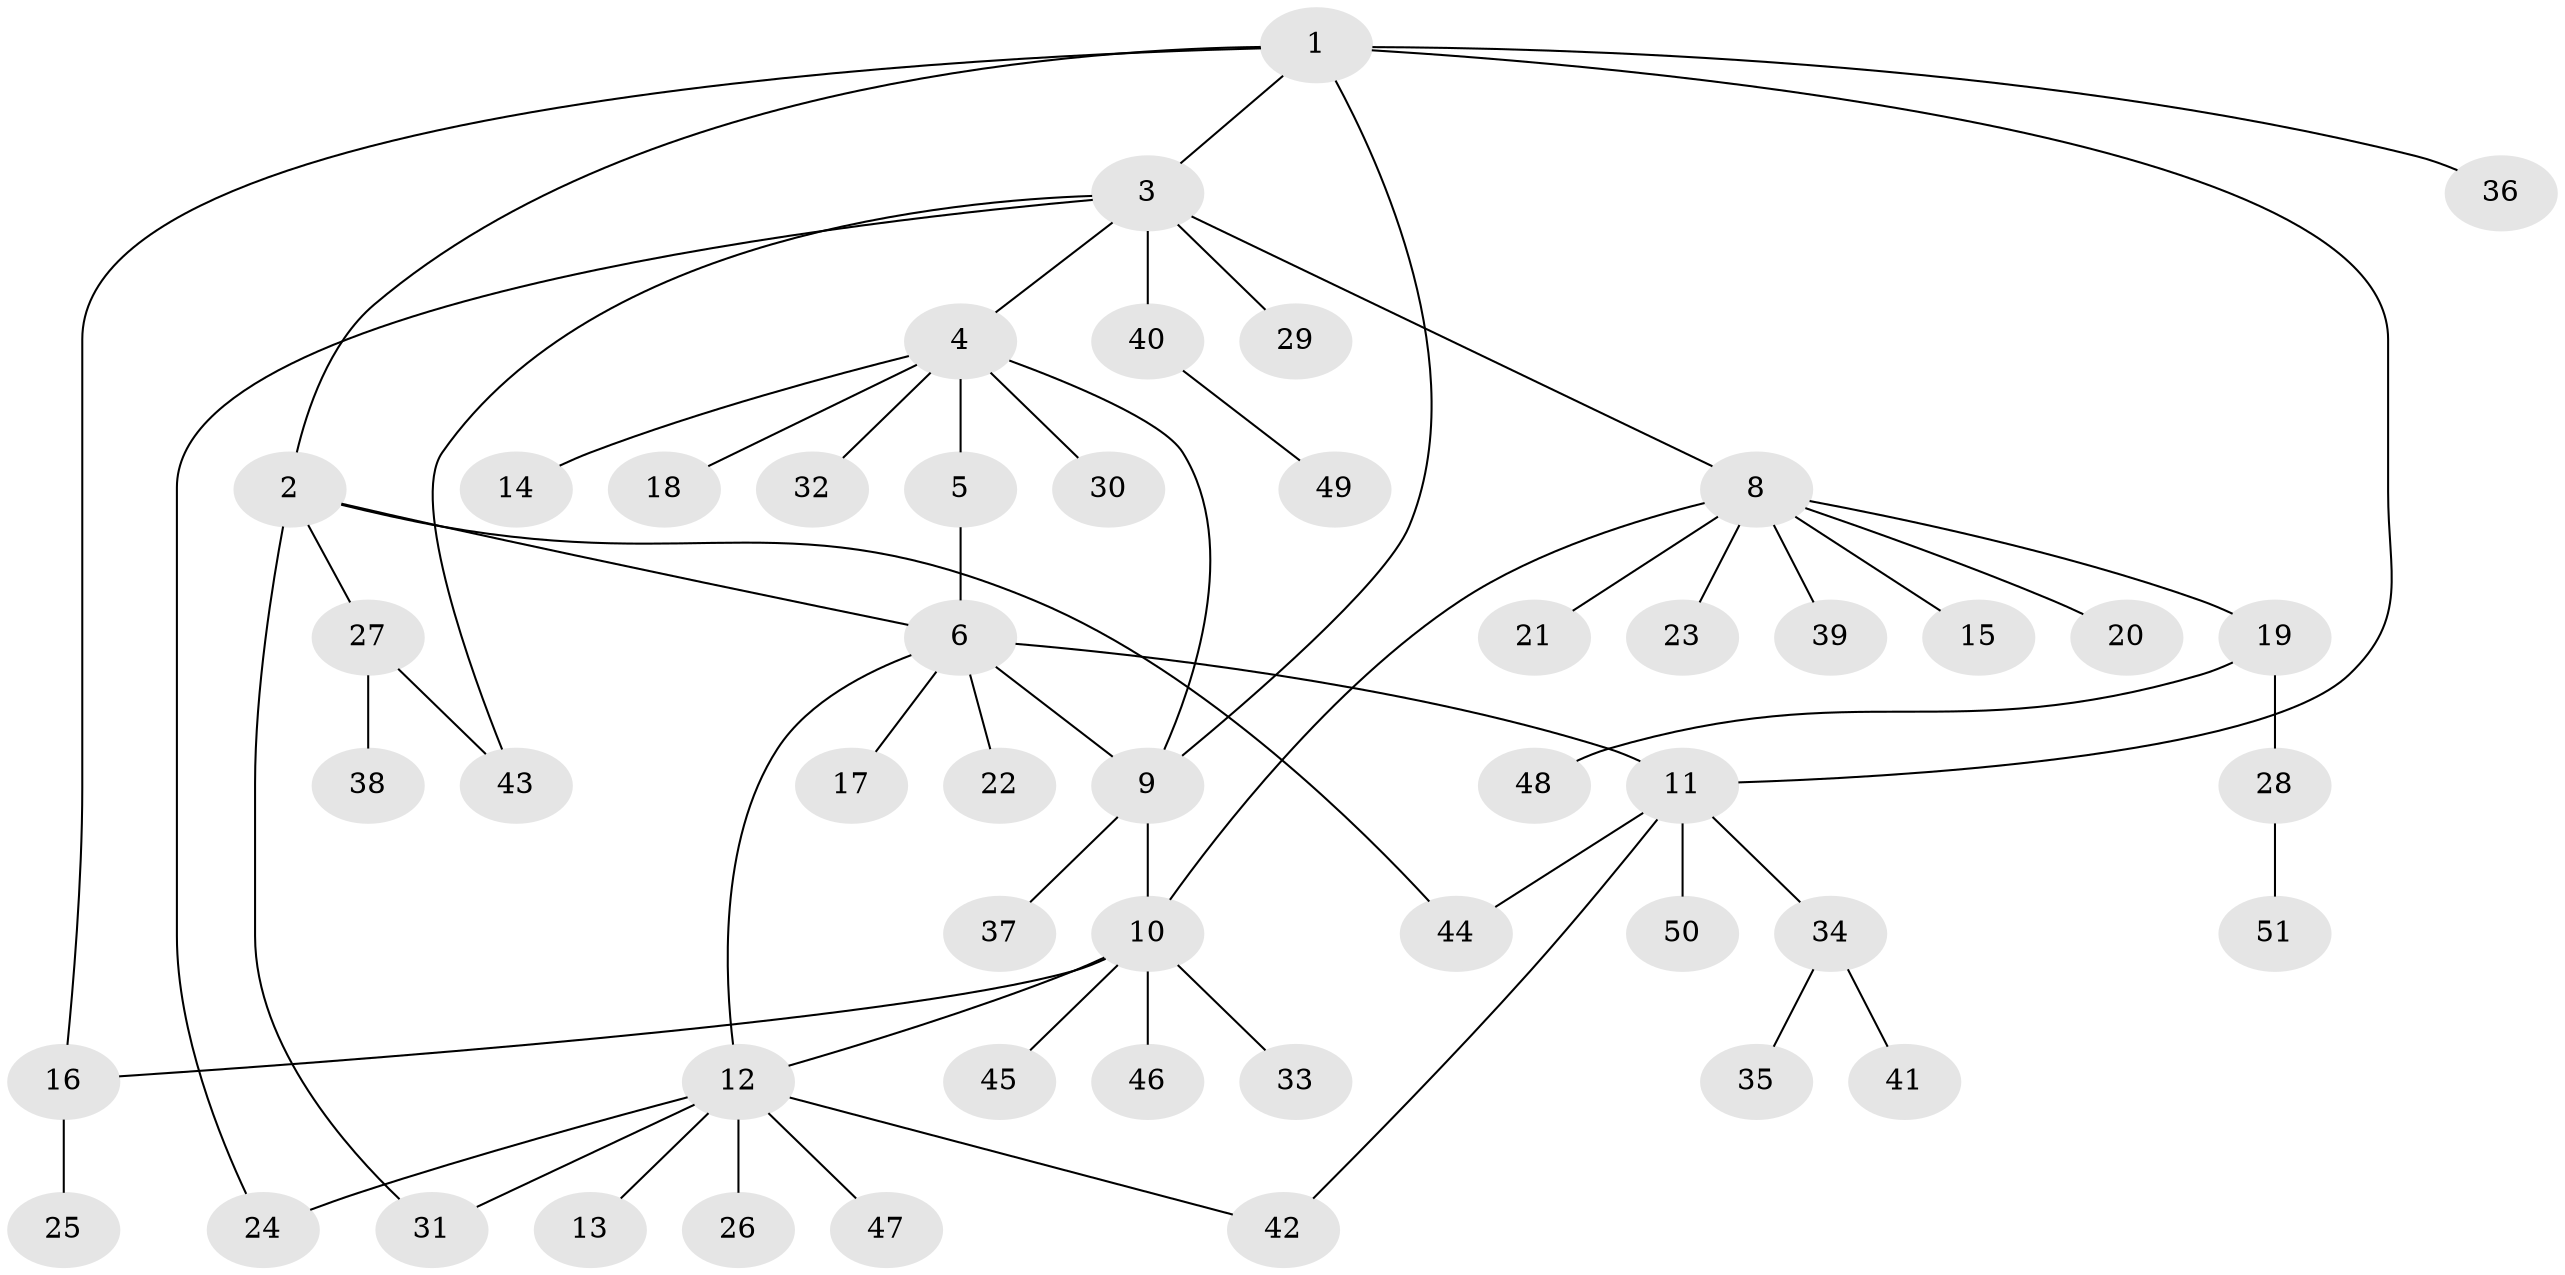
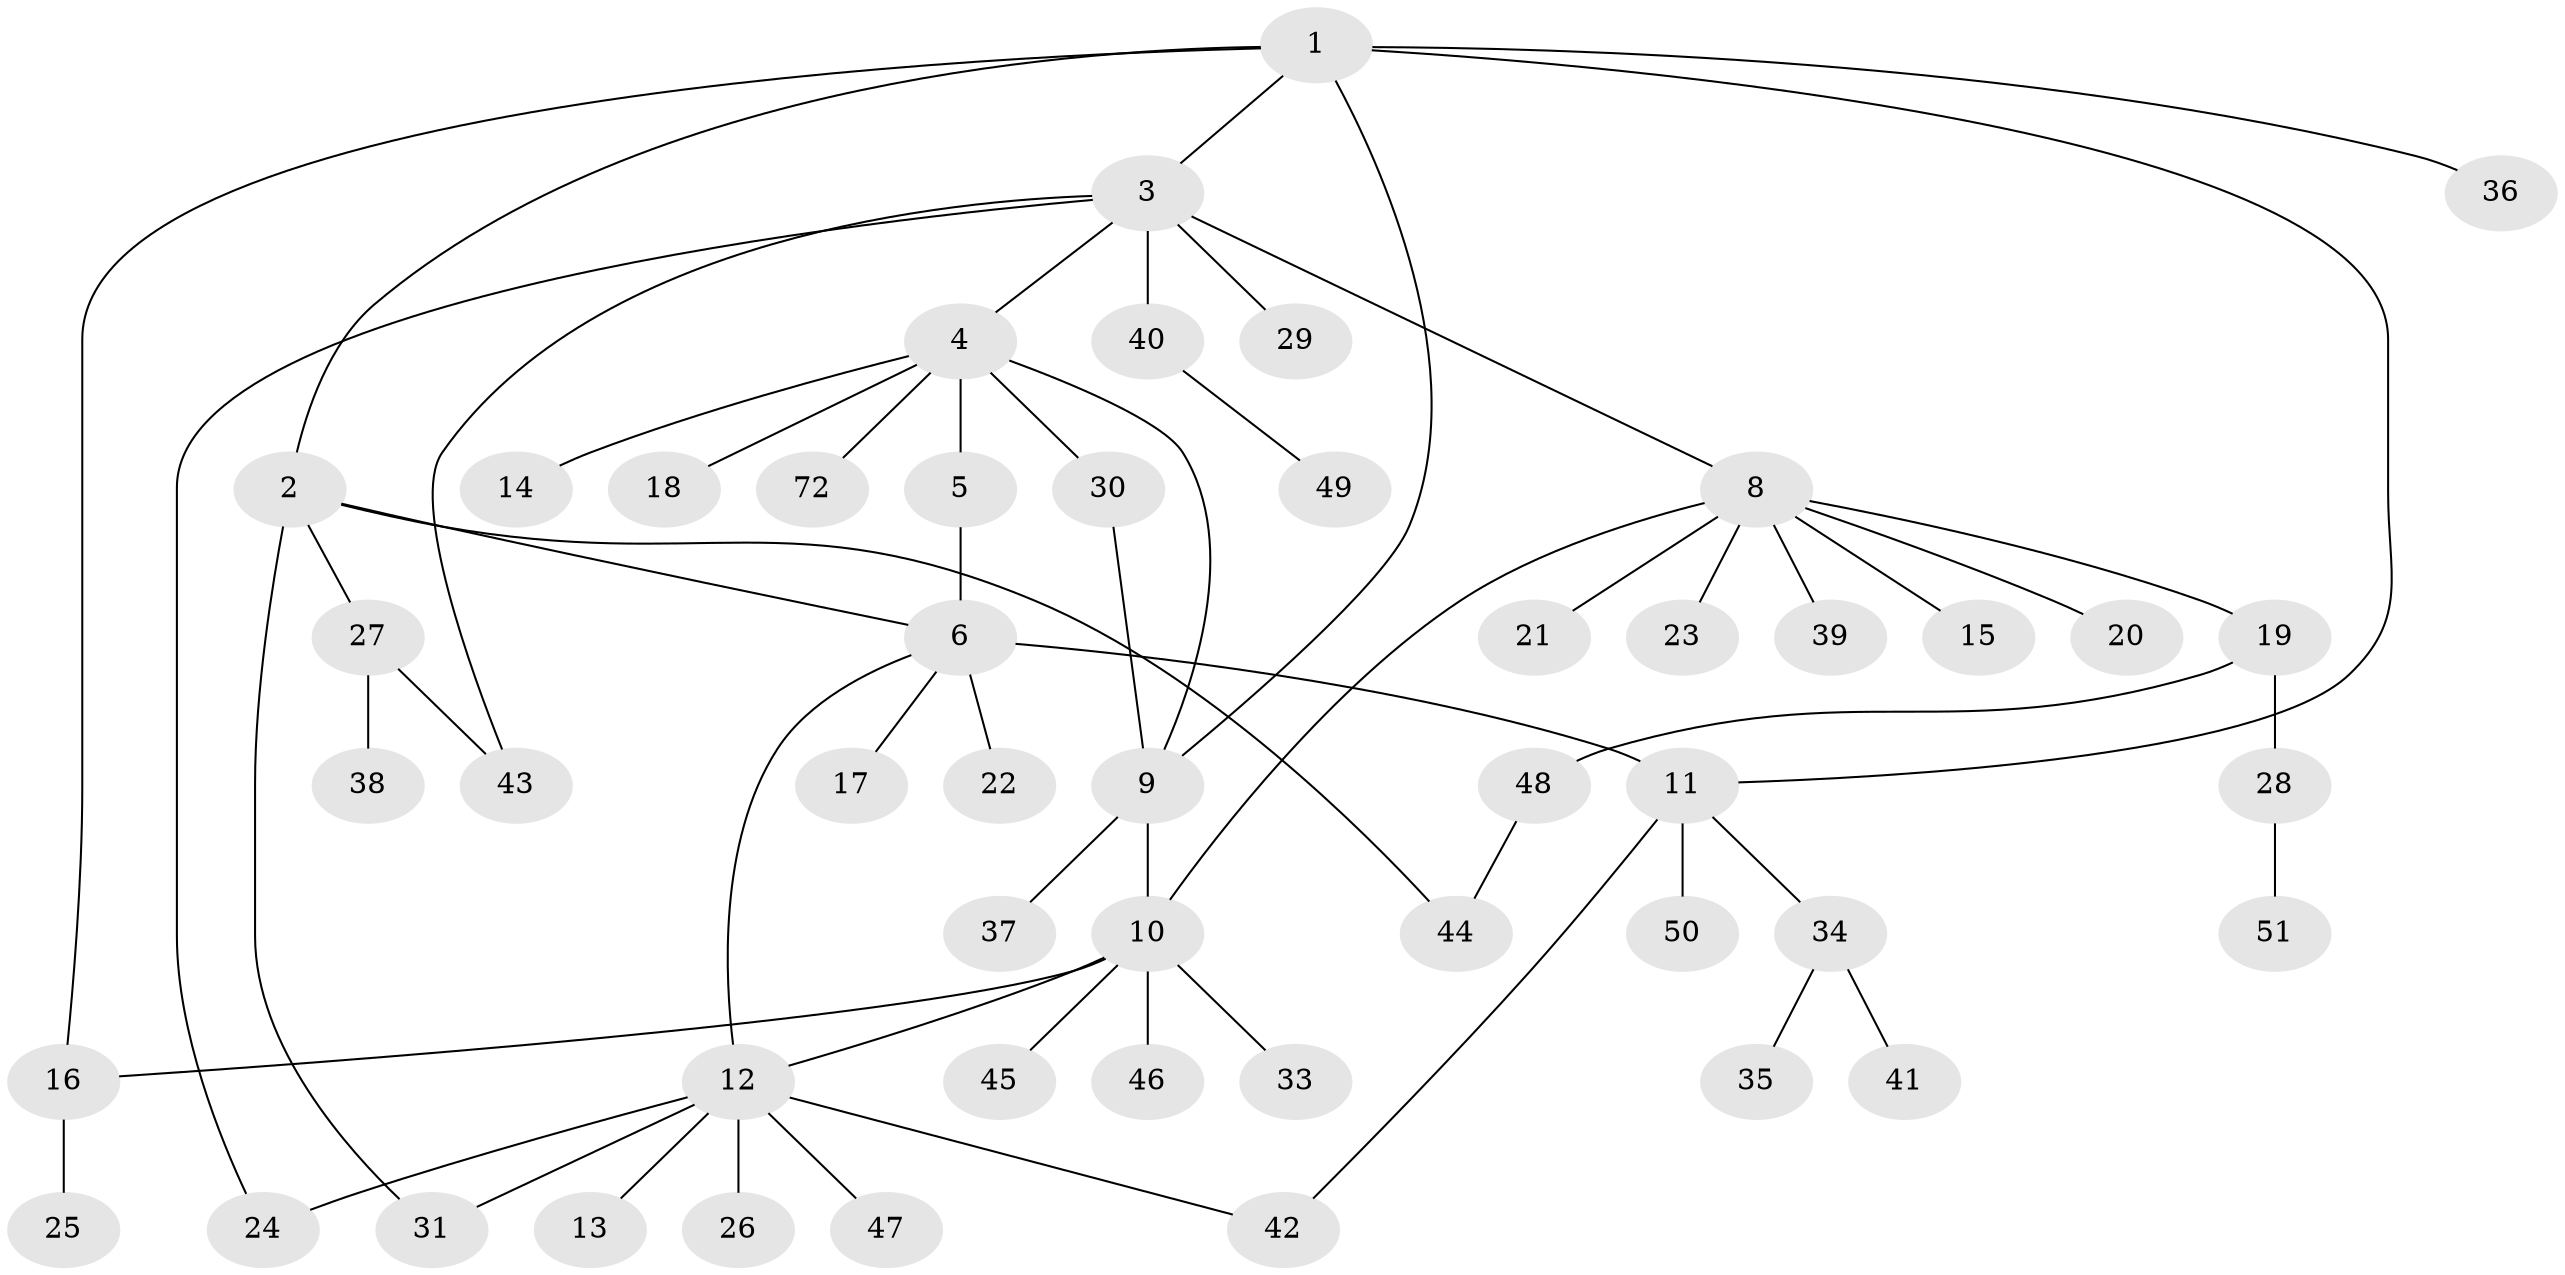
  graph {
    node [color=gray90 style=filled]
    1
    2
    3
    9
    11
    16
    36
    6
    27
    31
    44
    4
    8
    24
    29
    40
    43
    10
    37
    34
    42
    50
    25
    12
    17
    22
    38
    5
    14
    18
    30
-   32
+   32 [label=72]
    15
    19
    20
    21
    23
    39
    49
    13
    26
    47
    33
    45
    46
    28
    48
    35
    41
    51
    1 -- 2
    1 -- 3
    1 -- 9
    1 -- 11
    1 -- 16
    1 -- 36
    2 -- 6
    2 -- 27
    2 -- 31
    2 -- 44
    3 -- 4
    3 -- 8
    3 -- 24
    3 -- 29
    3 -- 40
    3 -- 43
    9 -- 10
    9 -- 37
-   11 -- 44
+   48 -- 44
    11 -- 34
    11 -- 42
    11 -- 50
    16 -- 25
-   6 -- 9
+   30 -- 9
    6 -- 11
    6 -- 12
    6 -- 17
    6 -- 22
    27 -- 43
    27 -- 38
    4 -- 9
    4 -- 5
    4 -- 14
    4 -- 18
    4 -- 30
    4 -- 32
    8 -- 10
    8 -- 15
    8 -- 19
    8 -- 20
    8 -- 21
    8 -- 23
    8 -- 39
    40 -- 49
    10 -- 16
    10 -- 12
    10 -- 33
    10 -- 45
    10 -- 46
    34 -- 35
    34 -- 41
    12 -- 31
    12 -- 24
    12 -- 42
    12 -- 13
    12 -- 26
    12 -- 47
    5 -- 6
    19 -- 28
    19 -- 48
    28 -- 51
  }
